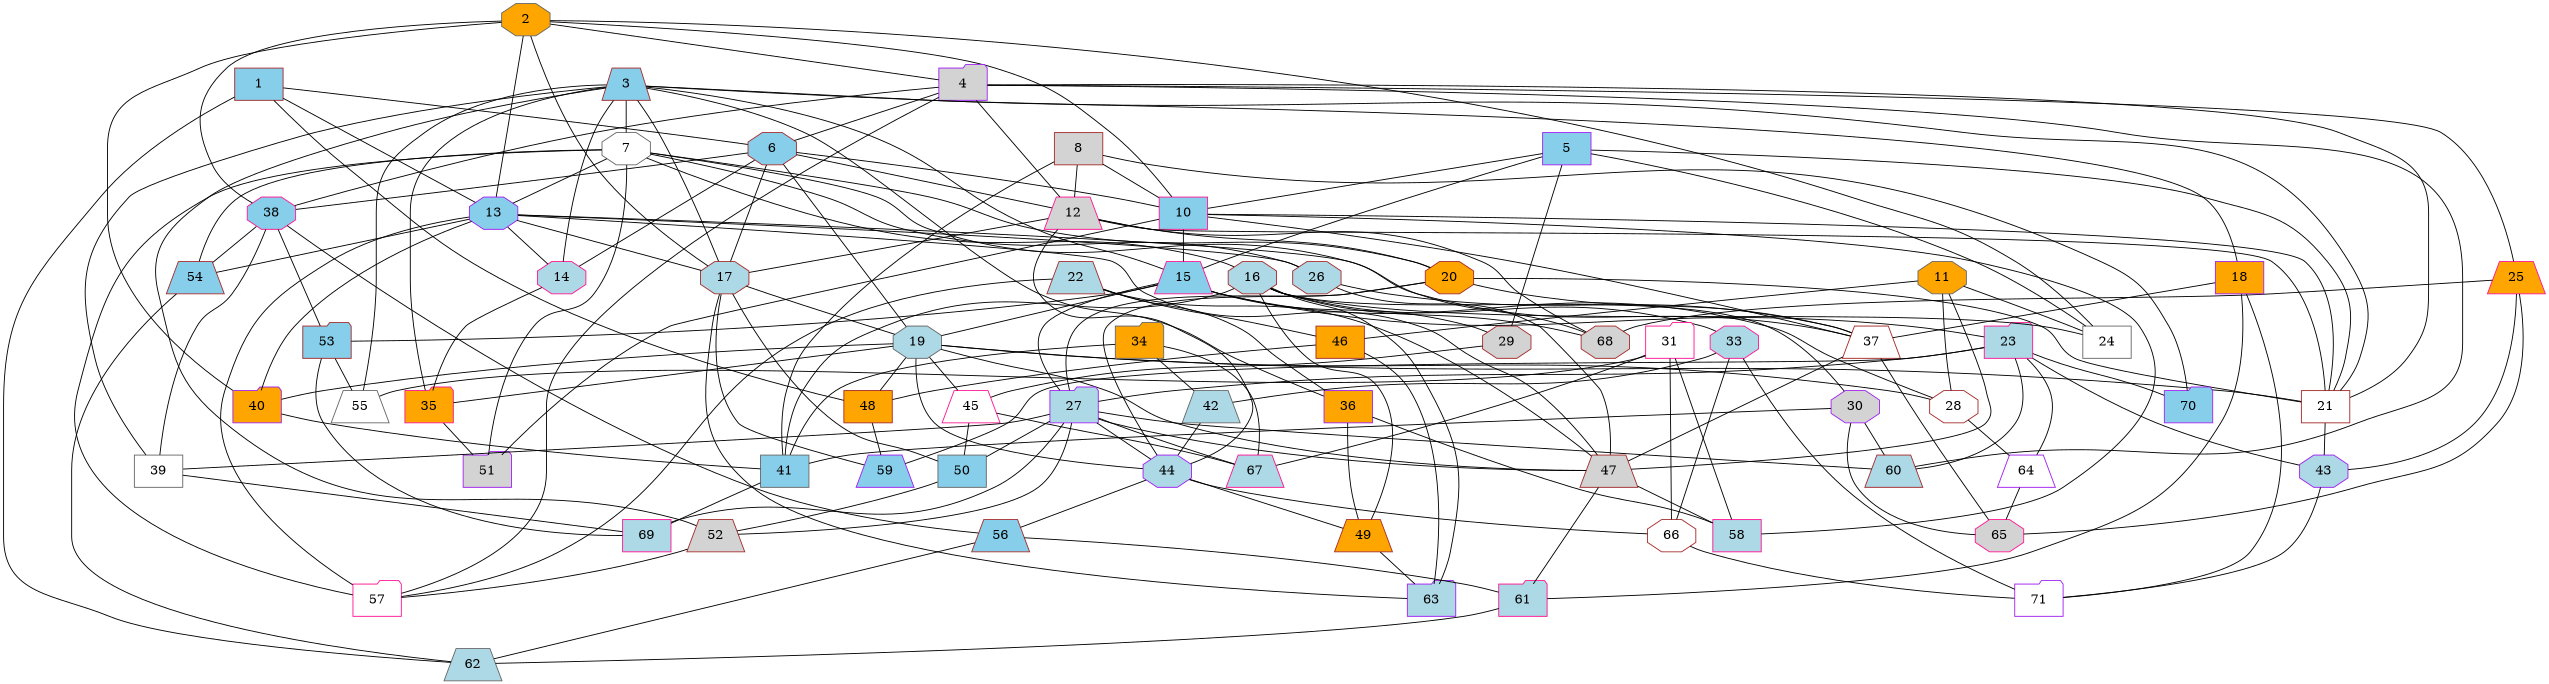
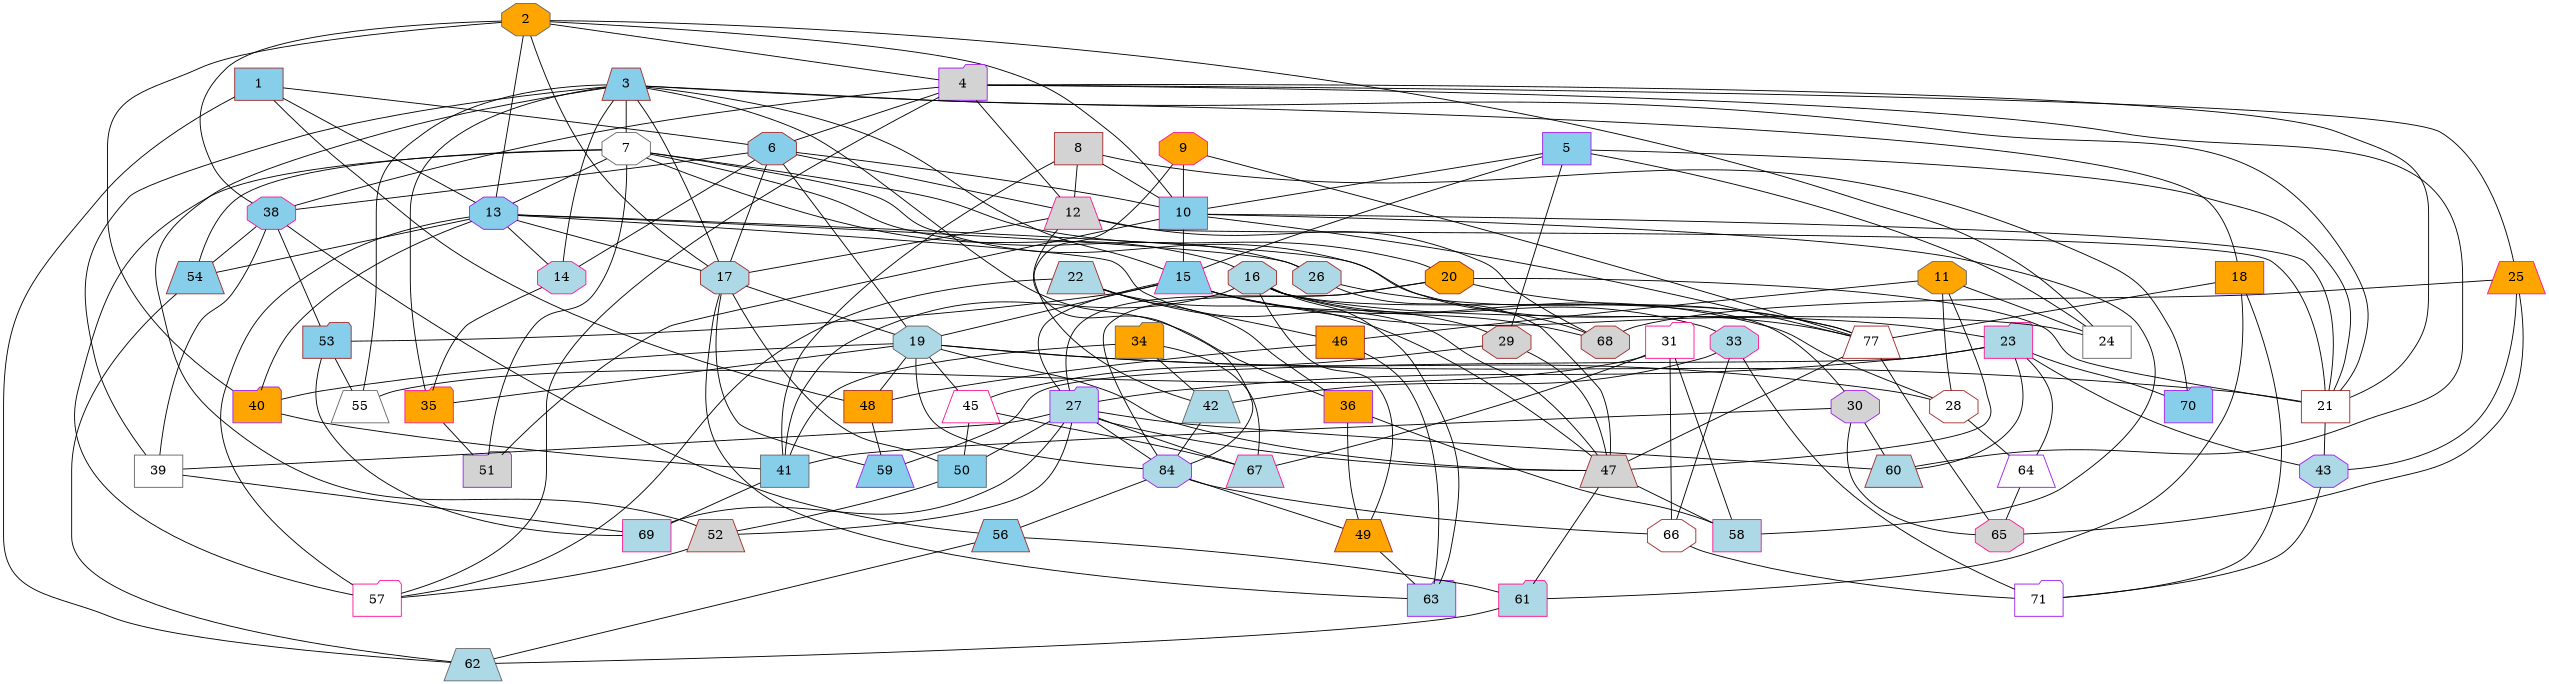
  graph {
    node [color=brown fillcolor=lightblue shape=octagon style=filled]
    edge [weight=1.0]
    1 [fillcolor=skyblue shape=box]
    6 [fillcolor=skyblue]
    13 [color=purple fillcolor=skyblue]
    48 [fillcolor=orange shape=box]
    62 [color=gray40 shape=trapezium]
    10 [color=deeppink fillcolor=skyblue shape=box]
    17
    38 [color=deeppink fillcolor=skyblue]
    14 [color=deeppink]
    12 [color=deeppink fillcolor=lightgrey shape=trapezium]
    19 [color=gray40]
    40 [color=purple fillcolor=orange shape=folder]
    57 [color=deeppink fillcolor=white shape=folder]
    26
    54 [fillcolor=skyblue shape=trapezium]
-   37 [fillcolor=white shape=trapezium]
+   37 [fillcolor=white shape=trapezium label=77]
    47 [fillcolor=lightgrey shape=trapezium]
    59 [color=purple fillcolor=skyblue shape=trapezium]
    2 [color=gray40 fillcolor=orange]
    4 [color=purple fillcolor=lightgrey shape=folder]
    24 [color=gray40 fillcolor=white shape=box]
    21 [fillcolor=white shape=box]
    25 [color=deeppink fillcolor=orange shape=trapezium]
    60 [shape=trapezium]
    15 [color=deeppink fillcolor=skyblue shape=trapezium]
    51 [color=purple fillcolor=lightgrey shape=folder]
    58 [color=deeppink shape=box]
    63 [color=purple shape=folder]
    50 [color=gray40 fillcolor=skyblue shape=box]
    39 [color=gray40 fillcolor=white shape=box]
    53 [fillcolor=skyblue shape=folder]
    56 [fillcolor=skyblue shape=trapezium]
    41 [color=gray40 fillcolor=skyblue shape=box]
    3 [fillcolor=skyblue shape=trapezium]
    7 [color=gray40 fillcolor=white]
    18 [color=purple fillcolor=orange shape=box]
    35 [color=deeppink fillcolor=orange shape=folder]
    36 [color=purple fillcolor=orange shape=box]
    52 [fillcolor=lightgrey shape=trapezium]
    55 [color=gray40 fillcolor=white shape=trapezium]
    16
    20 [fillcolor=orange]
    68 [fillcolor=lightgrey]
    29 [fillcolor=lightgrey]
    28 [fillcolor=white]
    23 [color=deeppink shape=folder]
    27 [color=purple shape=folder]
    61 [color=deeppink shape=folder]
    71 [color=purple fillcolor=white shape=folder]
    43 [color=purple]
    49 [fillcolor=orange shape=trapezium]
    69 [color=deeppink shape=box]
-   44 [color=purple]
+   44 [color=purple label=84]
    65 [color=deeppink fillcolor=lightgrey]
    5 [color=purple fillcolor=skyblue shape=box]
    45 [color=deeppink fillcolor=white shape=trapezium]
    30 [color=purple fillcolor=lightgrey]
    33 [color=deeppink]
    8 [fillcolor=lightgrey shape=box]
    70 [color=purple fillcolor=skyblue shape=folder]
+   9 [color=deeppink fillcolor=orange]
    42 [color=gray40 shape=trapezium]
    11 [color=gray40 fillcolor=orange]
    46 [fillcolor=orange shape=box]
    64 [color=purple fillcolor=white shape=trapezium]
    66 [fillcolor=white]
    67 [color=deeppink shape=trapezium]
    22 [shape=trapezium]
    31 [color=deeppink fillcolor=white shape=folder]
    34 [color=gray40 fillcolor=orange shape=folder]
    1 -- 6
    1 -- 13
    1 -- 48
    1 -- 62
    6 -- 10
    6 -- 17 [weight=2.0]
    6 -- 38
    6 -- 14
    6 -- 12 [weight=2.0]
    6 -- 19
    13 -- 17
    13 -- 14
    13 -- 40
    13 -- 57
    13 -- 26
    13 -- 54
    13 -- 37
    13 -- 47
    48 -- 59
    10 -- 37
    10 -- 21
    10 -- 15 [weight=2.0]
    10 -- 51 [weight=2.0]
    10 -- 58
    17 -- 19
    17 -- 59
    17 -- 63
    17 -- 50
    38 -- 54
    38 -- 39
    38 -- 53
    38 -- 56
    14 -- 35
    12 -- 17
    12 -- 21
-   12 -- 20 [weight=3.0]
    12 -- 68
    12 -- 44
    19 -- 48
    19 -- 40
    19 -- 47
    19 -- 21
    19 -- 35
    19 -- 28
    19 -- 44
    19 -- 45
    40 -- 41
    26 -- 37
    26 -- 47
    54 -- 62
    37 -- 47 [weight=3.0]
    37 -- 65
    47 -- 58
    47 -- 61
    2 -- 13
    2 -- 10
    2 -- 17
    2 -- 38 [weight=2.0]
    2 -- 40
    2 -- 4
    2 -- 24
    4 -- 6
    4 -- 38
    4 -- 12
    4 -- 57
    4 -- 21
    4 -- 25
    4 -- 60
    21 -- 43
    25 -- 68
    25 -- 43
    25 -- 65
    15 -- 19
    15 -- 53
    15 -- 29
    15 -- 28
    15 -- 23
    15 -- 27
    50 -- 52
    39 -- 69
    53 -- 55
    53 -- 69
    56 -- 62
    56 -- 61
    41 -- 69
    3 -- 17
    3 -- 14
    3 -- 21
    3 -- 15
    3 -- 39
    3 -- 7
    3 -- 18
    3 -- 35
    3 -- 36
    3 -- 52
    3 -- 55 [weight=2.0]
    7 -- 13 [weight=2.0]
    7 -- 57 [weight=2.0]
    7 -- 26
    7 -- 54 [weight=2.0]
    7 -- 51
    7 -- 16
    7 -- 20
    7 -- 68
    18 -- 37
    18 -- 61
    18 -- 71
    35 -- 51
    36 -- 58
    36 -- 49
    52 -- 57
    16 -- 24
    16 -- 63
    16 -- 41 [weight=2.0]
    16 -- 68
    16 -- 49
    16 -- 30
    16 -- 33
    20 -- 37
    20 -- 21
    20 -- 27
    20 -- 44
+   29 -- 47
    29 -- 45
    28 -- 64
    23 -- 59 [weight=2.0]
    23 -- 60
    23 -- 27 [weight=2.0]
    23 -- 43
    23 -- 70 [weight=3.0]
    23 -- 64 [weight=2.0]
    27 -- 47
    27 -- 60
    27 -- 50
    27 -- 39
    27 -- 52
    27 -- 69
    27 -- 44
    27 -- 67
    61 -- 62
    43 -- 71
    49 -- 63
    44 -- 56
    44 -- 49
    44 -- 66
    5 -- 10
    5 -- 24
    5 -- 21
    5 -- 15
    5 -- 29
    45 -- 50
    45 -- 67
    30 -- 60
    30 -- 41
    30 -- 65
    33 -- 71
    33 -- 42
    33 -- 66
    8 -- 10
    8 -- 12
    8 -- 41
    8 -- 70
+   9 -- 10
+   9 -- 37
+   9 -- 42
    42 -- 44
    11 -- 47
    11 -- 24
    11 -- 28
    11 -- 46
    46 -- 48
    46 -- 63
    64 -- 65
    66 -- 71
    22 -- 57
    22 -- 47
    22 -- 36
    22 -- 46
    31 -- 58
    31 -- 55
    31 -- 66
    31 -- 67
    34 -- 41 [weight=2.0]
    34 -- 42
    34 -- 67
  }
